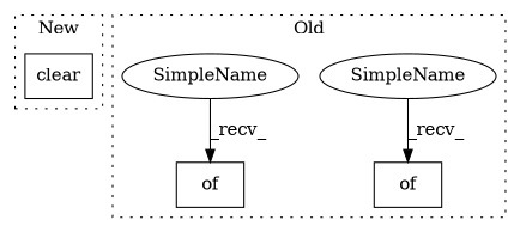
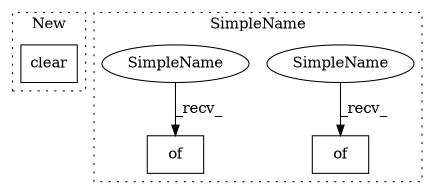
  digraph {
    node [a=32 l=4 shape=box]
    n1 [l=7 label=clear s=6297]
    n2 [label=of s=5438]
    n3 [label=of s=5415]
    n4 [a=42 l=3 label=SimpleName s=5434 shape=ellipse]
    n5 [a=42 l=3 label=SimpleName s=5411 shape=ellipse]
    subgraph cluster_1 {
      label=New
      style=dotted
      n1
    }
    subgraph cluster_2 {
-     label=Old
+     label=SimpleName
      style=dotted
      n2
      n3
      n4
      n5
    }
    n4 -> n2 [label=_recv_]
    n5 -> n3 [label=_recv_]
  }
